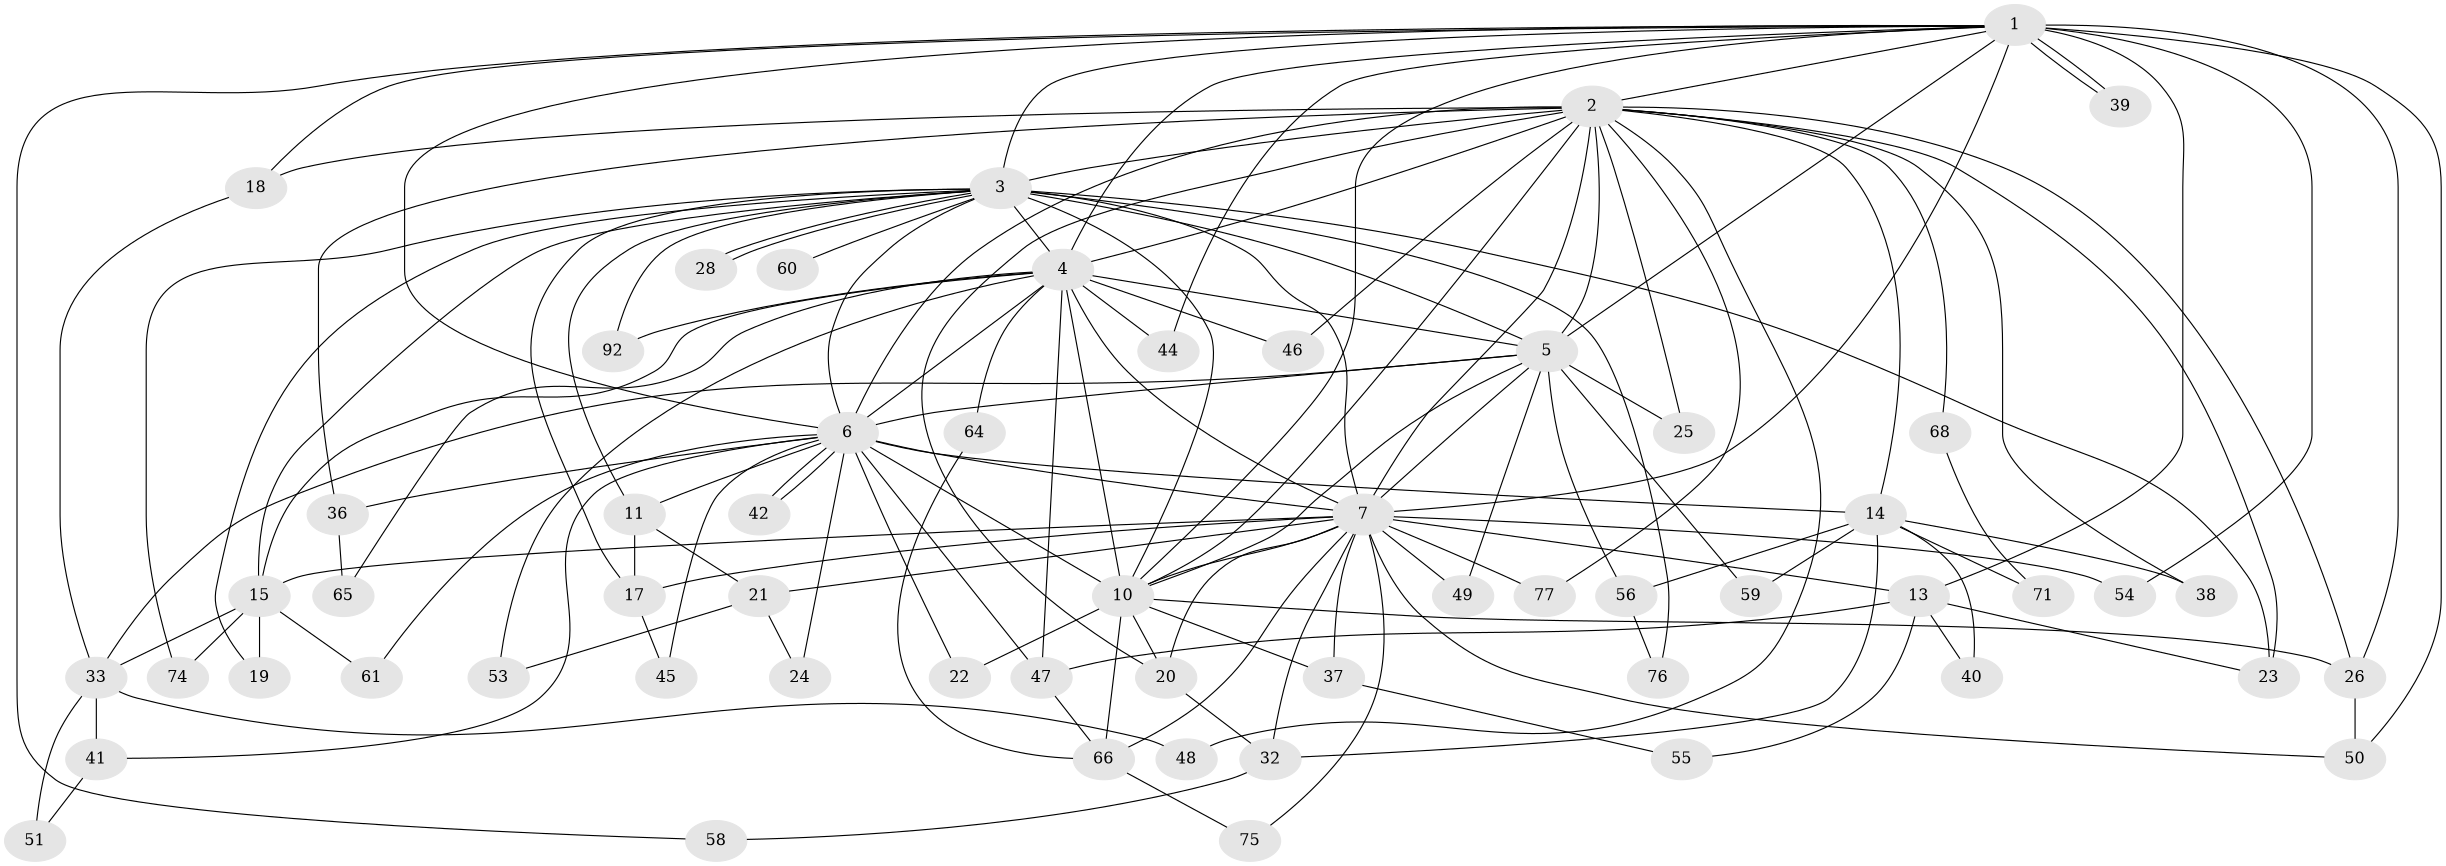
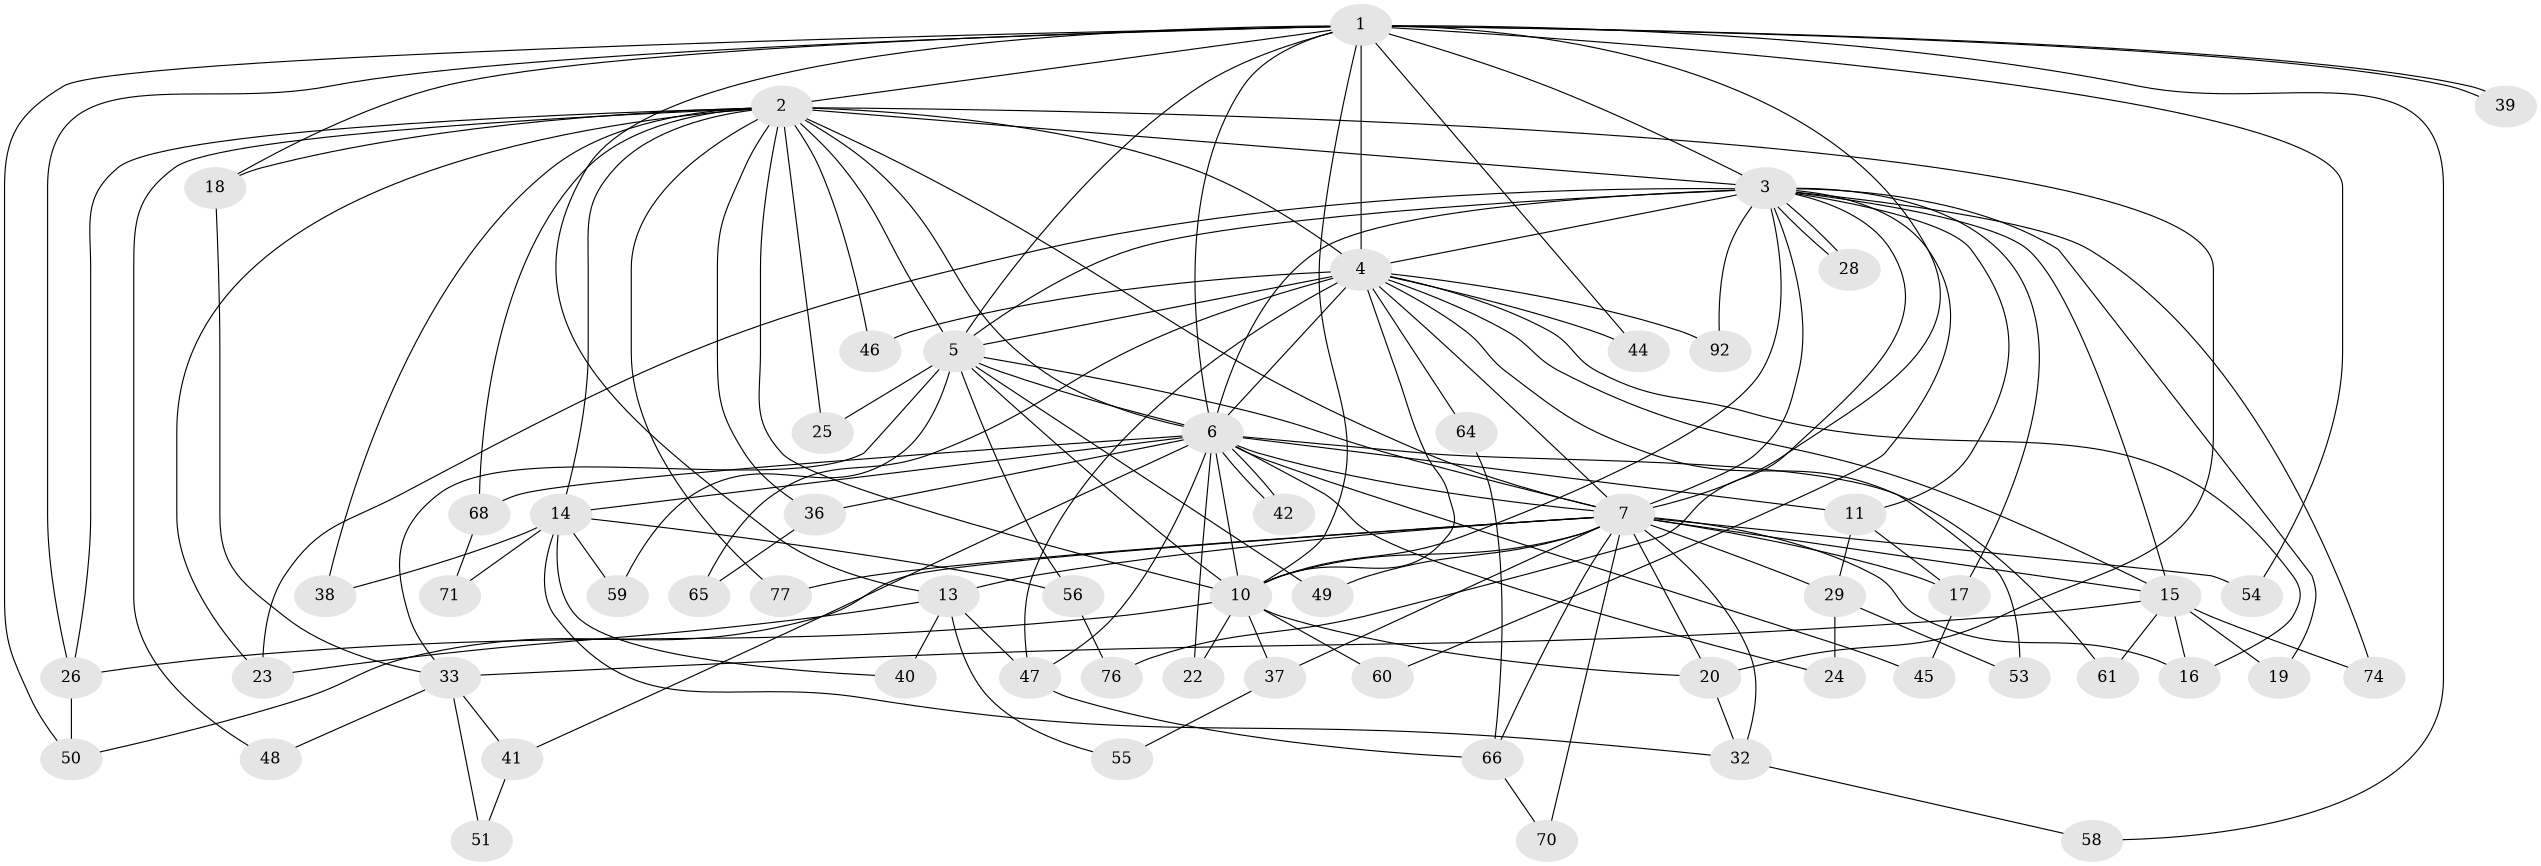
  graph {
    node [color=gray90 style=filled]
    1 [super="+30"]
    2 [super="+62"]
    3 [super="+35"]
    4 [super="+8"]
    5 [super="+27"]
    6 [super="+67"]
    7 [super="+9"]
    10 [super="+63"]
    13 [super="+31"]
    18
    26 [super="+52"]
    39
    44
    50
    54
    58
    14 [super="+29"]
    20
    23 [super="+73"]
    25
    36
    38
    46
    48
    68
    77
    11
    n28 [label=92]
    15 [super="+72"]
    17 [super="+43"]
    19
    28
    60
    74
    76
+   16 [super="+69"]
    47 [super="+78"]
    53
    64
    65
    33 [super="+79"]
    49
    56
    59
    22
    24
    41
    42
    45
    61
-   21 [super="+57"]
+   21 [super="+57" label=29]
    32 [super="+34"]
    37
    66 [super="+70"]
-   75
+   75 [label=70]
    40
    55
    71
    51
    1 -- 2
    1 -- 3
    1 -- 4 [weight=2]
    1 -- 5
    1 -- 6
    1 -- 7 [weight=2]
    1 -- 10
    1 -- 13 [weight=2]
    1 -- 18
    1 -- 26
    1 -- 39
    1 -- 39
    1 -- 44
    1 -- 50
    1 -- 54
    1 -- 58
    2 -- 3
    2 -- 4 [weight=2]
    2 -- 5
    2 -- 6
    2 -- 7 [weight=2]
    2 -- 10
    2 -- 18
    2 -- 26
    2 -- 14 [weight=2]
    2 -- 20
    2 -- 23
    2 -- 25
    2 -- 36
    2 -- 38
    2 -- 46
    2 -- 48
    2 -- 68
    2 -- 77
    3 -- 4 [weight=2]
    3 -- 5 [weight=3]
    3 -- 6
    3 -- 7 [weight=2]
    3 -- 10
    3 -- 23
    3 -- 11
    3 -- n28
    3 -- 15
    3 -- 17
    3 -- 19
    3 -- 28
    3 -- 28
    3 -- 60
    3 -- 74
    3 -- 76
    4 -- 5 [weight=2]
    4 -- 6 [weight=3]
    4 -- 7 [weight=4]
    4 -- 10 [weight=2]
    4 -- 44
    4 -- 46
    4 -- n28
    4 -- 15
+   4 -- 16
    4 -- 47
    4 -- 53
    4 -- 64
    4 -- 65
    5 -- 6
    5 -- 7 [weight=2]
    5 -- 10
    5 -- 25
    5 -- 33
    5 -- 49
    5 -- 56
    5 -- 59
    6 -- 7 [weight=2]
    6 -- 10
    6 -- 14
    6 -- 36
+   6 -- 68
    6 -- 11
    6 -- 47
    6 -- 22
    6 -- 24
    6 -- 41
    6 -- 42
    6 -- 42
    6 -- 45
    6 -- 61
    7 -- 10 [weight=2]
    7 -- 13
    7 -- 50
    7 -- 54
    7 -- 20
    7 -- 77
    7 -- 15
    7 -- 17
+   7 -- 16
    7 -- 49
    7 -- 21 [weight=2]
    7 -- 32
    7 -- 37
    7 -- 66
    7 -- 75
    10 -- 26
    10 -- 20
-   10 -- 66
+   10 -- 60
    10 -- 22
    10 -- 37
    13 -- 23
    13 -- 47
    13 -- 40
    13 -- 55
    18 -- 33
    26 -- 50
    14 -- 38
    14 -- 56
    14 -- 59
    14 -- 32
    14 -- 40
    14 -- 71
    20 -- 32
    36 -- 65
    68 -- 71
    11 -- 17
    11 -- 21
    15 -- 19
    15 -- 74
+   15 -- 16
    15 -- 33
    15 -- 61
    17 -- 45
    47 -- 66
    64 -- 66
    33 -- 48
    33 -- 41
    33 -- 51
    56 -- 76
    41 -- 51
    21 -- 53
    21 -- 24
    32 -- 58
    37 -- 55
    66 -- 75
  }
